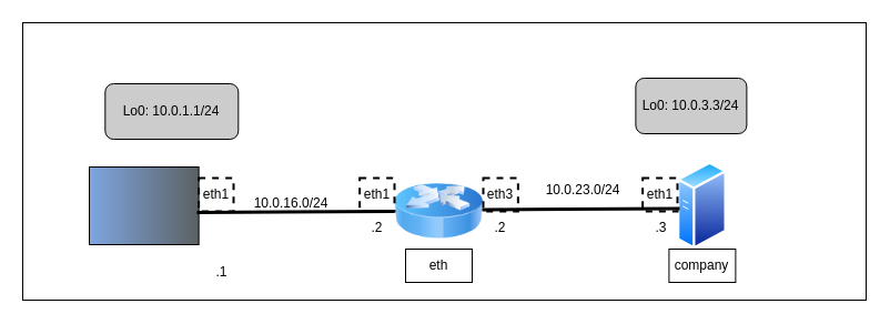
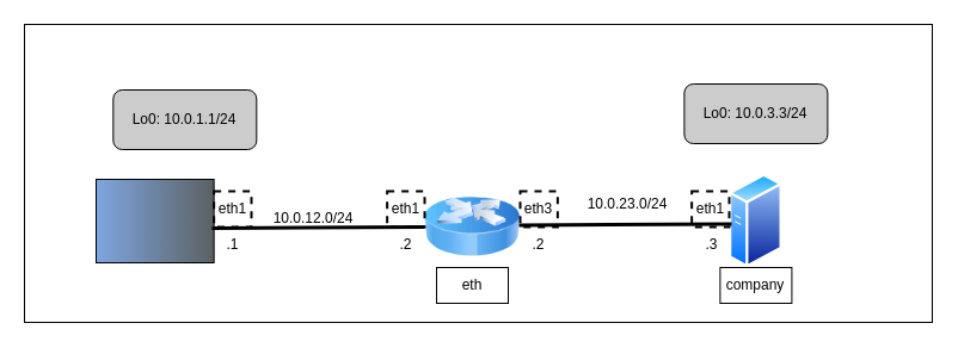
  <mxCell id="0" />
  <mxCell id="1" parent="0" />
  <mxCell id="2" value="" style="rounded=0;whiteSpace=wrap;html=1;fillColor=#FFFFFF;" parent="1" vertex="1"><mxGeometry x="20" y="20" width="760" height="250" as="geometry" /></mxCell>
  <mxCell id="3" value="" style="image;html=1;image=img/lib/clip_art/networking/Router_Icon_128x128.png" parent="1" vertex="1"><mxGeometry x="355" y="150" width="80" height="80" as="geometry" /></mxCell>
  <mxCell id="4" value="" style="shape=mxgraph.networks2.icon;aspect=fixed;fillColor=#7EA6E0;strokeColor=#000000;gradientColor=#5B6163;network2IconShadow=1;network2bgFillColor=none;labelPosition=center;verticalLabelPosition=bottom;align=center;verticalAlign=top;network2Icon=mxgraph.networks2.pc;network2IconYOffset=-0.059;network2IconW=1.0;network2IconH=0.71;gradientDirection=east;" parent="1" vertex="1"><mxGeometry x="80" y="150" width="98.64" height="70" as="geometry" /></mxCell>
  <mxCell id="5" value="" style="image;aspect=fixed;perimeter=ellipsePerimeter;html=1;align=center;shadow=0;dashed=0;spacingTop=3;image=img/lib/active_directory/generic_server.svg;perimeterSpacing=3;imageBackground=none;imageBorder=none;" parent="1" vertex="1"><mxGeometry x="610" y="145" width="44.8" height="80" as="geometry" /></mxCell>
  <mxCell id="6" value="" style="endArrow=none;html=1;rounded=0;strokeColor=#000000;strokeWidth=3;entryX=0;entryY=0.5;entryDx=0;entryDy=0;exitX=0.983;exitY=0.586;exitDx=0;exitDy=0;exitPerimeter=0;" parent="1" source="4" target="3" edge="1"><mxGeometry width="50" height="50" relative="1" as="geometry"><mxPoint x="250" y="215" as="sourcePoint" /><mxPoint x="300" y="165" as="targetPoint" /></mxGeometry></mxCell>
  <mxCell id="7" value="" style="endArrow=none;html=1;rounded=0;strokeColor=#000000;strokeWidth=3;entryX=0;entryY=0.5;entryDx=0;entryDy=0;exitX=0.983;exitY=0.586;exitDx=0;exitDy=0;exitPerimeter=0;" parent="1" edge="1"><mxGeometry width="50" height="50" relative="1" as="geometry"><mxPoint x="434" y="188.5" as="sourcePoint" /><mxPoint x="612" y="187.5" as="targetPoint" /></mxGeometry></mxCell>
  <mxCell id="8" value="&lt;font style=&quot;color: rgb(0, 0, 0);&quot;&gt;Lo0: 10.0.1.1/24&lt;/font&gt;" style="rounded=1;whiteSpace=wrap;html=1;fillColor=#CCCCCC;" parent="1" vertex="1"><mxGeometry x="94.32" y="75" width="120" height="50" as="geometry" /></mxCell>
- <mxCell id="9" value="&lt;font style=&quot;color: rgb(0, 0, 0);&quot;&gt;Lo0: 10.0.3.3/24&lt;/font&gt;" style="rounded=1;whiteSpace=wrap;html=1;fillColor=#CCCCCC;" parent="1" vertex="1"><mxGeometry x="572.4" y="70" width="100" height="50" as="geometry" /></mxCell>
+ <mxCell id="9" value="&lt;font style=&quot;color: rgb(0, 0, 0);&quot;&gt;Lo0: 10.0.3.3/24&lt;/font&gt;" style="rounded=1;whiteSpace=wrap;html=1;fillColor=#CCCCCC;" parent="1" vertex="1"><mxGeometry x="572.4" y="70" width="120" height="50" as="geometry" /></mxCell>
  <mxCell id="10" value="&lt;font style=&quot;color: rgb(0, 0, 0);&quot;&gt;eth1&lt;/font&gt;" style="text;html=1;align=center;verticalAlign=middle;whiteSpace=wrap;rounded=0;strokeColor=#000000;dashed=1;perimeterSpacing=2;strokeWidth=2;" parent="1" vertex="1"><mxGeometry x="178.64" y="160" width="31.36" height="30" as="geometry" /></mxCell>
  <mxCell id="11" value="&lt;font style=&quot;color: rgb(0, 0, 0);&quot;&gt;eth1&lt;/font&gt;" style="text;html=1;align=center;verticalAlign=middle;whiteSpace=wrap;rounded=0;strokeColor=#000000;dashed=1;perimeterSpacing=2;strokeWidth=2;" parent="1" vertex="1"><mxGeometry x="323.64" y="160" width="31.36" height="30" as="geometry" /></mxCell>
  <mxCell id="12" value="&lt;font style=&quot;color: rgb(0, 0, 0);&quot;&gt;eth3&lt;/font&gt;" style="text;html=1;align=center;verticalAlign=middle;whiteSpace=wrap;rounded=0;strokeColor=#000000;dashed=1;perimeterSpacing=2;strokeWidth=2;" parent="1" vertex="1"><mxGeometry x="435" y="160" width="31.36" height="30" as="geometry" /></mxCell>
  <mxCell id="13" value="&lt;font style=&quot;color: rgb(0, 0, 0);&quot;&gt;eth1&lt;/font&gt;" style="text;html=1;align=center;verticalAlign=middle;whiteSpace=wrap;rounded=0;strokeColor=#000000;dashed=1;perimeterSpacing=2;strokeWidth=2;" parent="1" vertex="1"><mxGeometry x="578.64" y="160" width="31.36" height="30" as="geometry" /></mxCell>
- <mxCell id="14" value="&lt;font style=&quot;color: rgb(0, 0, 0);&quot;&gt;10.0.16.0/24&lt;/font&gt;" style="text;html=1;align=center;verticalAlign=middle;whiteSpace=wrap;rounded=0;strokeColor=none;dashed=1;perimeterSpacing=2;strokeWidth=2;" parent="1" vertex="1"><mxGeometry x="217" y="168" width="90" height="30" as="geometry" /></mxCell>
+ <mxCell id="14" value="&lt;font style=&quot;color: rgb(0, 0, 0);&quot;&gt;10.0.12.0/24&lt;/font&gt;" style="text;html=1;align=center;verticalAlign=middle;whiteSpace=wrap;rounded=0;strokeColor=none;dashed=1;perimeterSpacing=2;strokeWidth=2;" parent="1" vertex="1"><mxGeometry x="217" y="168" width="90" height="30" as="geometry" /></mxCell>
  <mxCell id="15" value="&lt;font style=&quot;color: rgb(0, 0, 0);&quot;&gt;10.0.23.0/24&lt;/font&gt;" style="text;html=1;align=center;verticalAlign=middle;whiteSpace=wrap;rounded=0;strokeColor=none;dashed=1;perimeterSpacing=2;strokeWidth=2;" parent="1" vertex="1"><mxGeometry x="480.4" y="156" width="90" height="30" as="geometry" /></mxCell>
- <mxCell id="16" value="&lt;font style=&quot;color: rgb(0, 0, 0);&quot;&gt;.1&lt;/font&gt;" style="text;html=1;align=center;verticalAlign=middle;whiteSpace=wrap;rounded=0;strokeColor=none;dashed=1;perimeterSpacing=2;strokeWidth=2;" parent="1" vertex="1"><mxGeometry x="183.64" y="230" width="31.36" height="30" as="geometry" /></mxCell>
+ <mxCell id="16" value="&lt;font style=&quot;color: rgb(0, 0, 0);&quot;&gt;.1&lt;/font&gt;" style="text;html=1;align=center;verticalAlign=middle;whiteSpace=wrap;rounded=0;strokeColor=none;dashed=1;perimeterSpacing=2;strokeWidth=2;" parent="1" vertex="1"><mxGeometry x="178.64" y="190" width="31.36" height="30" as="geometry" /></mxCell>
  <mxCell id="17" value="&lt;font style=&quot;color: rgb(0, 0, 0);&quot;&gt;.2&lt;/font&gt;" style="text;html=1;align=center;verticalAlign=middle;whiteSpace=wrap;rounded=0;strokeColor=none;dashed=1;perimeterSpacing=2;strokeWidth=2;" parent="1" vertex="1"><mxGeometry x="323.64" y="190" width="31.36" height="30" as="geometry" /></mxCell>
  <mxCell id="18" value="&lt;font style=&quot;color: rgb(0, 0, 0);&quot;&gt;.2&lt;/font&gt;" style="text;html=1;align=center;verticalAlign=middle;whiteSpace=wrap;rounded=0;strokeColor=none;dashed=1;perimeterSpacing=2;strokeWidth=2;" parent="1" vertex="1"><mxGeometry x="435" y="190" width="31.36" height="30" as="geometry" /></mxCell>
  <mxCell id="19" value="&lt;font style=&quot;color: rgb(0, 0, 0);&quot;&gt;.3&lt;/font&gt;" style="text;html=1;align=center;verticalAlign=middle;whiteSpace=wrap;rounded=0;strokeColor=none;dashed=1;perimeterSpacing=2;strokeWidth=2;" parent="1" vertex="1"><mxGeometry x="580" y="190" width="31.36" height="30" as="geometry" /></mxCell>
  <mxCell id="20" value="&lt;font style=&quot;color: rgb(0, 0, 0);&quot;&gt;eth&lt;/font&gt;" style="text;html=1;align=center;verticalAlign=middle;whiteSpace=wrap;rounded=0;strokeColor=#000000;" vertex="1" parent="1"><mxGeometry x="365" y="224" width="60" height="30" as="geometry" /></mxCell>
  <mxCell id="21" value="&lt;font style=&quot;color: rgb(0, 0, 0);&quot;&gt;company&lt;/font&gt;" style="text;html=1;align=center;verticalAlign=middle;whiteSpace=wrap;rounded=0;strokeColor=#000000;" vertex="1" parent="1"><mxGeometry x="602.4" y="224" width="60" height="30" as="geometry" /></mxCell>
